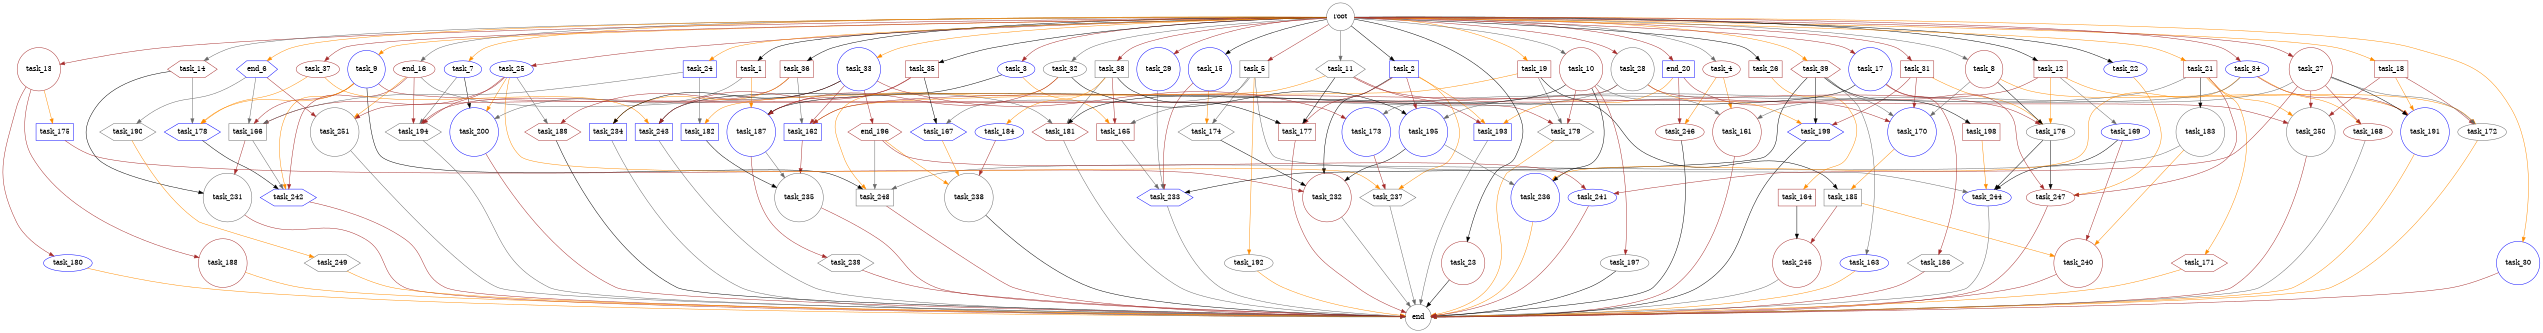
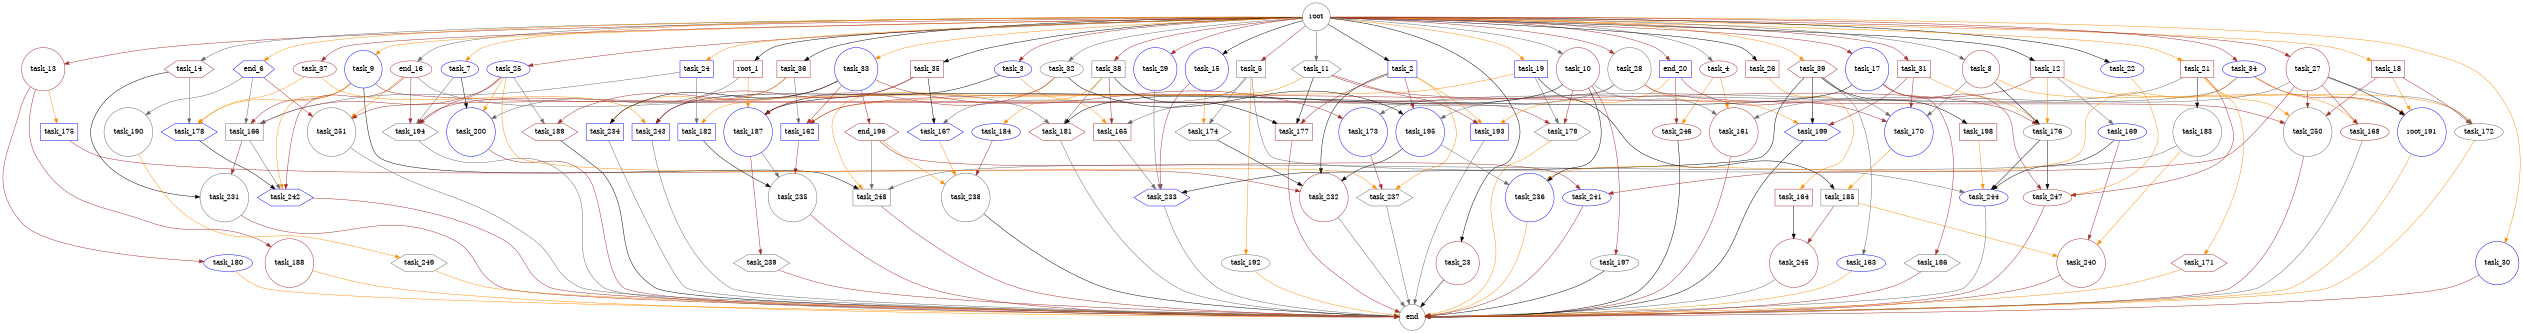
  digraph {
    node [color=blue shape=circle]
    edge [color=brown]
    task_162 [shape=box]
    task_235 [color=gray40]
    end [color=gray40]
    task_189 [color=brown shape=hexagon]
    task_240 [color=brown]
    task_174 [color=gray40 shape=hexagon]
    task_15
    task_233 [shape=hexagon]
    task_232 [color=brown]
    task_185 [color=gray40 shape=box]
    task_245 [color=brown]
    task_161 [color=brown]
    task_179 [color=gray40 shape=hexagon]
    task_9
    task_166 [color=gray40 shape=box]
    task_242 [shape=hexagon]
    task_248 [color=gray40 shape=box]
    task_178 [shape=hexagon]
    task_231 [color=gray40]
    task_163 [shape=ellipse]
    task_183 [color=gray40]
    task_4 [color=brown shape=ellipse]
    task_246 [color=brown shape=ellipse]
    task_13 [color=brown]
    task_175 [shape=box]
    task_188 [color=brown]
    task_180 [shape=ellipse]
    n28 [color=brown label=end_16 shape=ellipse]
    task_251 [color=gray40]
    task_194 [color=gray40 shape=hexagon]
    task_181 [color=brown shape=hexagon]
    task_14 [color=brown shape=hexagon]
    task_3 [shape=ellipse]
    task_165 [color=brown shape=box]
    task_243 [shape=box]
    task_192 [color=gray40 shape=ellipse]
    task_5 [color=gray40 shape=box]
    task_244 [shape=ellipse]
    task_167 [shape=hexagon]
    task_238 [color=gray40]
    task_169 [shape=ellipse]
    task_199 [shape=hexagon]
    n43 [label=end_20 shape=box]
    task_193 [shape=box]
    task_170
    task_26 [color=brown shape=box]
    task_164 [color=brown shape=box]
    task_28 [color=gray40]
    task_250 [color=gray40]
-   task_19 [color=brown shape=box]
+   task_19 [shape=box]
    task_2 [shape=box]
    task_237 [color=gray40 shape=hexagon]
    task_195
    task_177 [color=brown shape=box]
    task_236
    task_186 [color=gray40 shape=hexagon]
    task_172 [color=gray40 shape=ellipse]
    task_7 [shape=ellipse]
    task_200
    task_176 [color=gray40 shape=ellipse]
    task_247 [color=brown shape=ellipse]
    task_25 [shape=ellipse]
-   task_190 [color=gray40 shape=hexagon]
+   task_190 [color=gray40]
    task_249 [color=gray40 shape=hexagon]
    task_36 [color=brown shape=box]
    task_234 [shape=box]
    task_31 [color=brown shape=box]
-   task_191
+   task_191 [label=root_191]
    task_23 [color=brown]
    task_29
-   task_1 [color=brown shape=box]
+   task_1 [color=brown shape=box label=root_1]
    task_187
    task_239 [color=gray40 shape=hexagon]
    task_197 [color=gray40 shape=ellipse]
    task_173
    task_171 [color=brown shape=hexagon]
    task_198 [color=brown shape=box]
    task_184 [shape=ellipse]
    task_24 [shape=box]
    task_182 [shape=box]
    task_18 [color=brown shape=box]
    task_32 [color=gray40 shape=ellipse]
    task_12 [color=brown shape=box]
    task_22 [shape=ellipse]
    task_168 [color=brown shape=ellipse]
    task_21 [color=brown shape=box]
    task_30
    task_39 [color=brown shape=hexagon]
    task_8 [color=brown]
    task_34 [shape=ellipse]
    root [color=gray40]
    task_17
    task_27 [color=brown]
    n94 [label=end_6 shape=hexagon]
    task_37 [color=brown shape=ellipse]
    task_35 [color=brown shape=box]
    task_33
    task_38 [color=gray40 shape=box]
    task_10 [color=brown]
    task_11 [color=gray40 shape=hexagon]
    task_241 [shape=ellipse]
    n102 [color=brown label=end_196 shape=hexagon]
    task_162 -> task_235
    task_235 -> end
    task_189 -> end [color=black]
    task_240 -> end
    task_174 -> task_232 [color=black]
    task_15 -> task_174 [color=darkorange]
    task_15 -> task_233
    task_233 -> end [color=gray40]
    task_232 -> end [color=gray40]
    task_185 -> task_240 [color=darkorange]
    task_185 -> task_245
    task_245 -> end [color=gray40]
    task_161 -> end
    task_179 -> end [color=darkorange]
    task_9 -> task_179
    task_9 -> task_166
    task_9 -> task_242 [color=darkorange]
    task_9 -> task_248 [color=black]
    task_9 -> task_178 [color=darkorange]
    task_166 -> task_242 [color=gray40]
    task_166 -> task_231
    task_242 -> end
    task_248 -> end
    task_178 -> task_242 [color=black]
    task_231 -> end
    task_163 -> end [color=darkorange]
    task_183 -> task_240 [color=darkorange]
    task_183 -> task_248 [color=gray40]
    task_4 -> task_161 [color=darkorange]
    task_4 -> task_246 [color=darkorange]
    task_246 -> end [color=black]
    task_13 -> task_175 [color=darkorange]
    task_13 -> task_188
    task_13 -> task_180
    task_175 -> task_232
    task_188 -> end [color=darkorange]
    task_180 -> end [color=darkorange]
    n28 -> task_242
    n28 -> task_251 [color=darkorange]
    n28 -> task_194
    n28 -> task_181 [color=gray40]
    task_251 -> end [color=gray40]
    task_194 -> end [color=gray40]
    task_181 -> end [color=gray40]
    task_14 -> task_178 [color=gray40]
    task_14 -> task_231 [color=black]
    task_3 -> task_165 [color=darkorange]
    task_3 -> task_243 [color=black]
    task_165 -> task_233 [color=gray40]
    task_243 -> end [color=gray40]
    task_192 -> end [color=darkorange]
    task_5 -> task_174 [color=gray40]
    task_5 -> task_192 [color=darkorange]
    task_5 -> task_244 [color=gray40]
    task_5 -> task_167 [color=gray40]
    task_244 -> end [color=gray40]
    task_167 -> task_238 [color=darkorange]
    task_238 -> end [color=black]
    task_169 -> task_240
    task_169 -> task_244 [color=black]
    task_199 -> end [color=black]
    n43 -> task_246
    n43 -> task_193 [color=darkorange]
    n43 -> task_170
    task_193 -> end [color=gray40]
    task_170 -> task_185 [color=darkorange]
    task_26 -> task_164 [color=darkorange]
    task_164 -> task_245 [color=black]
    task_28 -> task_251
    task_28 -> task_165 [color=gray40]
    task_28 -> task_199 [color=darkorange]
    task_28 -> task_250
    task_250 -> end
    task_19 -> task_162 [color=darkorange]
    task_19 -> task_185 [color=black]
    task_19 -> task_179 [color=gray40]
    task_2 -> task_232 [color=black]
    task_2 -> task_193 [color=darkorange]
    task_2 -> task_237 [color=darkorange]
    task_2 -> task_195
    task_2 -> task_177
    task_237 -> end [color=gray40]
    task_195 -> task_232 [color=black]
    task_195 -> task_236 [color=gray40]
    task_177 -> end
    task_236 -> end [color=darkorange]
    task_186 -> end
    task_172 -> end [color=darkorange]
    task_7 -> task_194 [color=gray40]
    task_7 -> task_200 [color=black]
    task_200 -> end
    task_176 -> task_244 [color=black]
    task_176 -> task_247 [color=black]
    task_247 -> end
    task_25 -> task_189 [color=gray40]
    task_25 -> task_166
    task_25 -> task_194
    task_25 -> task_237 [color=darkorange]
    task_25 -> task_200 [color=darkorange]
    task_190 -> task_249 [color=darkorange]
    task_249 -> end [color=darkorange]
    task_36 -> task_162 [color=gray40]
    task_36 -> task_194
    task_36 -> task_234 [color=darkorange]
    task_234 -> end [color=gray40]
    task_31 -> task_199
    task_31 -> task_170
    task_31 -> task_176 [color=darkorange]
    task_191 -> end [color=darkorange]
    task_23 -> end [color=black]
    task_29 -> task_233 [color=gray40]
    task_1 -> task_200 [color=gray40]
    task_1 -> task_187 [color=darkorange]
    task_187 -> task_235 [color=gray40]
    task_187 -> task_239
    task_239 -> end
    task_197 -> end [color=black]
    task_173 -> task_237
    task_171 -> end [color=darkorange]
    task_198 -> task_244 [color=darkorange]
    task_184 -> task_238
    task_24 -> task_166 [color=gray40]
    task_24 -> task_182 [color=gray40]
    task_182 -> task_235 [color=black]
    task_18 -> task_250
    task_18 -> task_172
    task_18 -> task_191 [color=darkorange]
    task_32 -> task_248 [color=darkorange]
    task_32 -> task_195 [color=black]
    task_32 -> task_187
    task_12 -> task_162
    task_12 -> task_169 [color=gray40]
    task_12 -> task_172 [color=darkorange]
    task_12 -> task_176 [color=darkorange]
    task_22 -> task_247 [color=darkorange]
    task_168 -> end [color=gray40]
    task_21 -> task_183 [color=black]
    task_21 -> task_250 [color=darkorange]
    task_21 -> task_195 [color=gray40]
    task_21 -> task_247
    task_21 -> task_171 [color=darkorange]
    task_30 -> end
    task_39 -> task_233 [color=black]
    task_39 -> task_163 [color=gray40]
    task_39 -> task_199 [color=black]
    task_39 -> task_170 [color=gray40]
    task_39 -> task_198 [color=black]
    task_8 -> task_170 [color=gray40]
    task_8 -> task_176 [color=black]
    task_8 -> task_191 [color=darkorange]
    task_34 -> task_236 [color=darkorange]
    task_34 -> task_191
    task_34 -> task_173 [color=gray40]
    task_34 -> task_168 [color=darkorange]
    root -> task_15 [color=black]
    root -> task_9 [color=darkorange]
    root -> task_4 [color=gray40]
    root -> task_13
    root -> n28 [color=gray40]
    root -> task_14 [color=gray40]
    root -> task_3
    root -> task_5
    root -> n43
    root -> task_26 [color=black]
    root -> task_28
    root -> task_19 [color=darkorange]
    root -> task_2 [color=black]
    root -> task_7 [color=darkorange]
    root -> task_25
    root -> task_36 [color=black]
    root -> task_31
    root -> task_23 [color=black]
    root -> task_29
    root -> task_1 [color=black]
    root -> task_24 [color=darkorange]
    root -> task_18 [color=darkorange]
    root -> task_32 [color=gray40]
    root -> task_12 [color=black]
    root -> task_22 [color=black]
    root -> task_21 [color=darkorange]
    root -> task_30 [color=darkorange]
    root -> task_39 [color=darkorange]
    root -> task_8 [color=gray40]
    root -> task_34
    root -> task_17
    root -> task_27
    root -> n94 [color=darkorange]
    root -> task_37
    root -> task_35 [color=black]
    root -> task_33 [color=darkorange]
    root -> task_38
    root -> task_10 [color=gray40]
    root -> task_11 [color=gray40]
    task_17 -> task_186
    task_17 -> task_247
    task_17 -> task_187 [color=black]
    task_27 -> task_161 [color=gray40]
    task_27 -> task_250
    task_27 -> task_172 [color=gray40]
    task_27 -> task_191 [color=black]
    task_27 -> task_168
    task_27 -> task_241
    n94 -> task_166 [color=gray40]
    n94 -> task_251
    n94 -> task_190 [color=gray40]
    task_37 -> task_178 [color=darkorange]
    task_37 -> task_243 [color=darkorange]
    task_35 -> task_243
    task_35 -> task_167 [color=black]
    task_35 -> task_187
    task_33 -> task_162
    task_33 -> task_189
    task_33 -> task_234 [color=black]
    task_33 -> task_173
    task_33 -> n102
    task_38 -> task_181 [color=gray40]
    task_38 -> task_165
    task_38 -> task_177 [color=black]
    task_38 -> task_184 [color=darkorange]
    task_10 -> task_161 [color=gray40]
    task_10 -> task_179
    task_10 -> task_181 [color=black]
    task_10 -> task_236 [color=black]
    task_10 -> task_197
    task_11 -> task_193
    task_11 -> task_177 [color=black]
    task_11 -> task_176
    task_11 -> task_182 [color=darkorange]
    task_241 -> end
    n102 -> task_248 [color=gray40]
    n102 -> task_238 [color=darkorange]
    n102 -> task_241
  }
